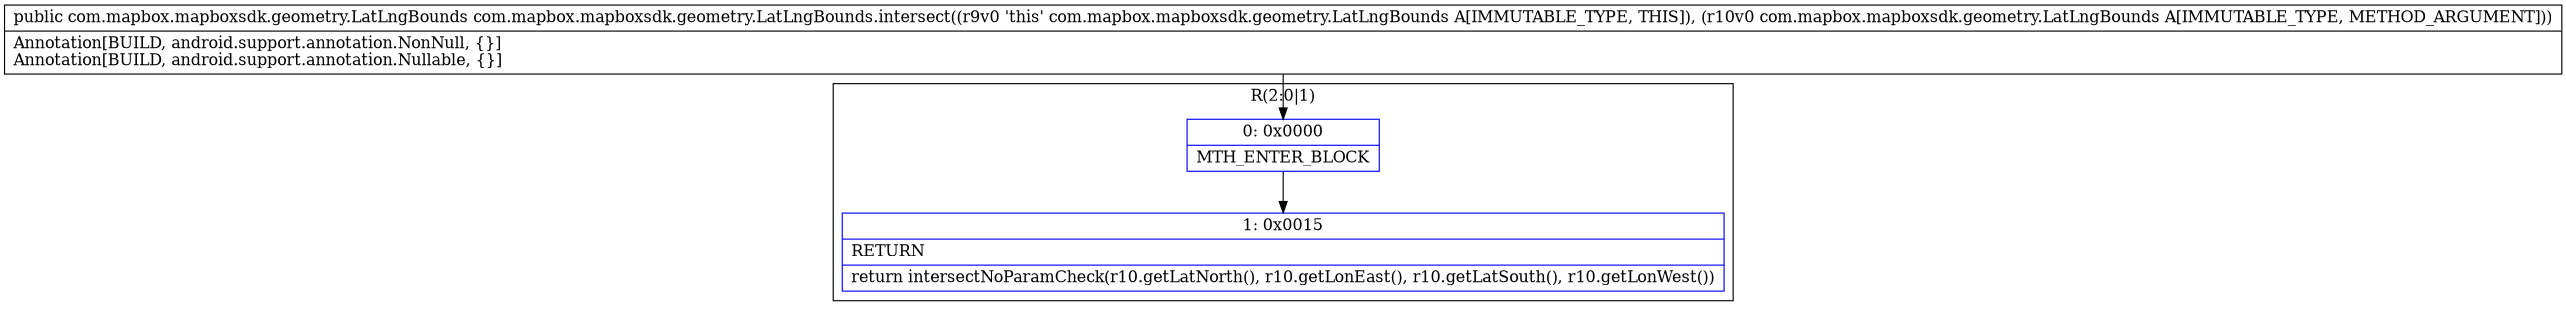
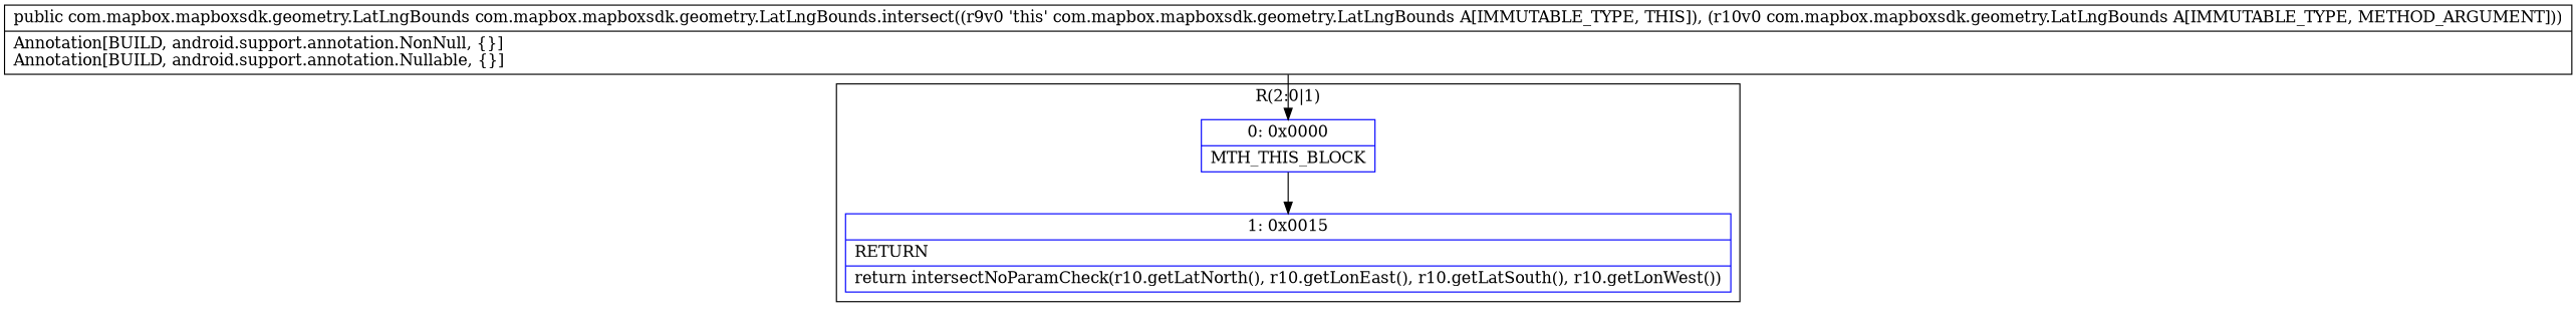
  digraph {
    node [color=blue shape=record]
-   n1 [label="{0\:\ 0x0000|MTH_ENTER_BLOCK\l}"]
+   n1 [label="{0\:\ 0x0000|MTH_THIS_BLOCK\l}"]
    n2 [label="{1\:\ 0x0015|RETURN\l|return intersectNoParamCheck(r10.getLatNorth(), r10.getLonEast(), r10.getLatSouth(), r10.getLonWest())\l}"]
    n3 [label="{public com.mapbox.mapboxsdk.geometry.LatLngBounds com.mapbox.mapboxsdk.geometry.LatLngBounds.intersect((r9v0 'this' com.mapbox.mapboxsdk.geometry.LatLngBounds A[IMMUTABLE_TYPE, THIS]), (r10v0 com.mapbox.mapboxsdk.geometry.LatLngBounds A[IMMUTABLE_TYPE, METHOD_ARGUMENT]))  | Annotation[BUILD, android.support.annotation.NonNull, \{\}]\lAnnotation[BUILD, android.support.annotation.Nullable, \{\}]\l}" color=""]
    subgraph cluster_1 {
      label="R(2:0|1)"
      n1
      n2
    }
    n1 -> n2
    n3 -> n1
  }
